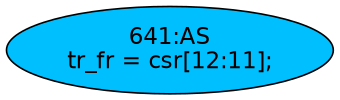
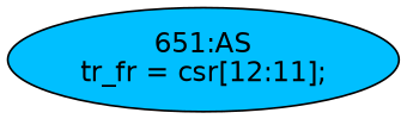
  strict digraph {
    fontname="DejaVu Sans"
-   n1 [ast="<pyverilog.vparser.ast.Assign object at 0x7fae5e2259d0>" def_var="['tr_fr']" fillcolor=deepskyblue label="641:AS\ntr_fr = csr[12:11];" statements="[]" style=filled typ=Assign use_var="['csr']" fontname="DejaVu Sans"]
+   n1 [ast="<pyverilog.vparser.ast.Assign object at 0x7fae5e2259d0>" def_var="['tr_fr']" fillcolor=deepskyblue label="651:AS\ntr_fr = csr[12:11];" statements="[]" style=filled typ=Assign use_var="['csr']" fontname="DejaVu Sans"]
  }
